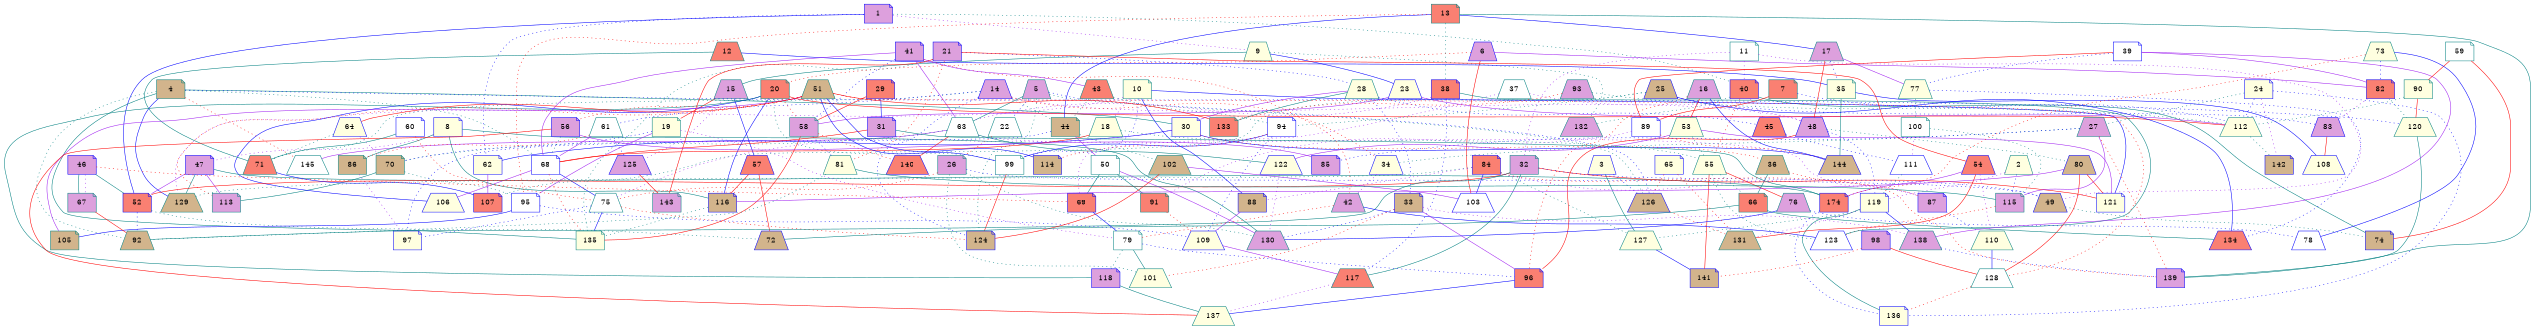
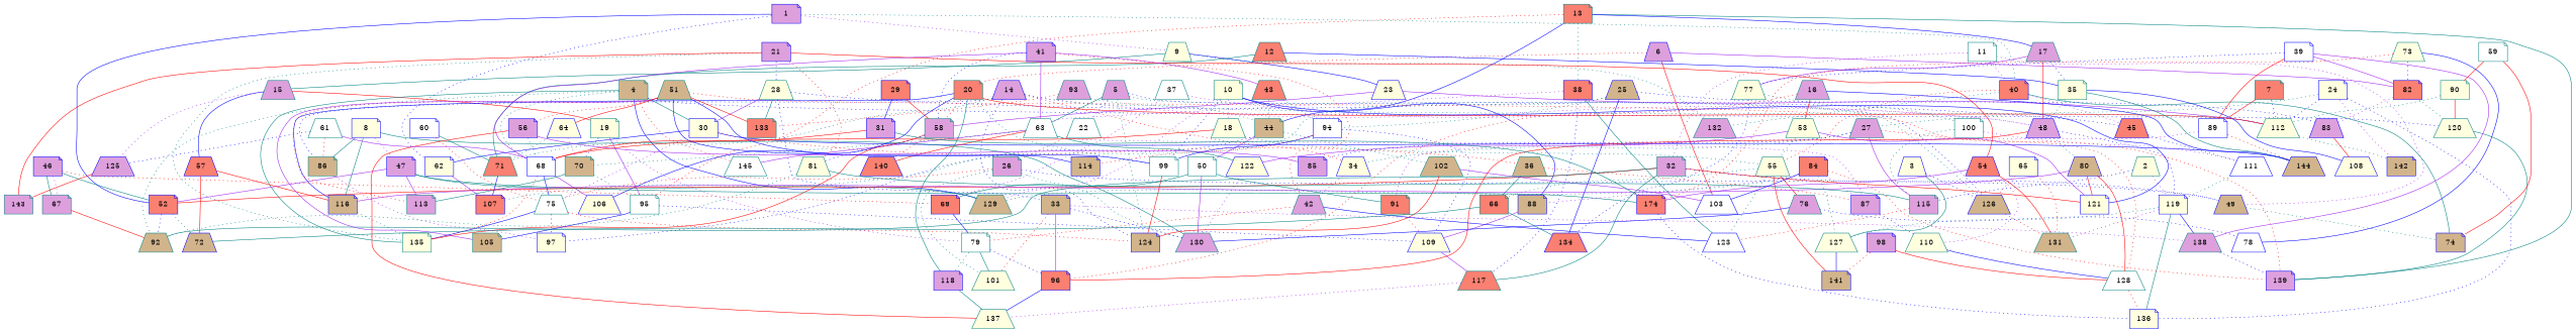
  graph {
    node [color=blue fillcolor=lightyellow shape=note style=filled]
    edge [color=teal style=dotted]
    1 [fillcolor=plum]
    9 [color=teal shape=trapezium]
    40 [fillcolor=salmon]
    52 [fillcolor=salmon]
    62
    15 [color=teal fillcolor=plum shape=trapezium]
    23 [shape=trapezium]
    132 [color=teal fillcolor=plum shape=trapezium]
    55 [color=teal shape=trapezium]
    45 [fillcolor=salmon shape=trapezium]
    74 [fillcolor=tan]
    92 [color=teal fillcolor=tan shape=trapezium]
    72 [fillcolor=tan shape=trapezium]
    107 [fillcolor=salmon]
    2 [color=teal shape=trapezium]
    115 [color=teal fillcolor=plum]
    119
    123 [fillcolor=white shape=trapezium]
    127 [color=teal shape=trapezium]
    136
    138 [color=teal fillcolor=plum shape=trapezium]
    131 [color=teal fillcolor=tan shape=trapezium]
    3 [shape=trapezium]
    126 [fillcolor=tan shape=trapezium]
    141 [fillcolor=tan]
    4 [color=teal fillcolor=tan]
    30
    68 [fillcolor=white]
    120 [color=teal shape=trapezium]
    129 [color=teal fillcolor=tan shape=trapezium]
    135 [color=teal]
    145 [color=teal fillcolor=white shape=trapezium]
    144 [fillcolor=tan shape=trapezium]
    75 [color=teal fillcolor=white shape=trapezium]
    36 [color=teal fillcolor=tan shape=trapezium]
    106 [shape=trapezium]
    139 [fillcolor=plum]
    5 [color=teal fillcolor=plum shape=trapezium]
    22 [color=teal fillcolor=white shape=trapezium]
    63 [color=teal fillcolor=white shape=trapezium]
    124 [fillcolor=tan]
    26 [color=teal fillcolor=plum]
    70 [color=teal fillcolor=tan]
    87 [fillcolor=plum]
    122 [shape=trapezium]
    140 [fillcolor=salmon shape=trapezium]
    6 [fillcolor=plum shape=trapezium]
    20 [color=teal fillcolor=salmon]
    82 [fillcolor=salmon]
    103 [fillcolor=white shape=trapezium]
    112 [color=teal shape=trapezium]
    99 [color=teal fillcolor=white]
    58 [color=teal fillcolor=plum]
    116 [fillcolor=tan]
    118 [fillcolor=plum]
    83 [fillcolor=plum shape=trapezium]
    7 [color=teal fillcolor=salmon]
    89 [fillcolor=white]
    91 [color=teal fillcolor=salmon]
    142 [fillcolor=tan]
    47 [fillcolor=plum]
    8
    86 [color=teal fillcolor=tan]
    130 [color=teal fillcolor=plum shape=trapezium]
    n65 [fillcolor=salmon label=174]
    113 [color=teal fillcolor=plum]
    97
    19 [color=teal]
    57 [fillcolor=salmon shape=trapezium]
    125 [fillcolor=plum shape=trapezium]
    10 [color=teal]
    18 [color=teal shape=trapezium]
    88 [fillcolor=tan]
    121
    109 [shape=trapezium]
    11 [color=teal fillcolor=white]
    32 [color=teal fillcolor=plum]
    49 [fillcolor=tan shape=trapezium]
    117 [color=teal fillcolor=salmon shape=trapezium]
    12 [color=teal fillcolor=salmon shape=trapezium]
    35 [color=teal]
    71 [color=teal fillcolor=salmon shape=trapezium]
    48 [fillcolor=plum shape=trapezium]
    108 [shape=trapezium]
    13 [color=teal fillcolor=salmon]
    17 [color=teal fillcolor=plum shape=trapezium]
    38 [fillcolor=salmon]
    44 [color=teal fillcolor=tan]
-   95 [fillcolor=white]
+   95 [color=teal fillcolor=white]
    77 [color=teal shape=trapezium]
    50 [color=teal fillcolor=white]
    102 [color=teal fillcolor=tan shape=trapezium]
    105 [color=teal fillcolor=tan]
    14 [fillcolor=plum shape=trapezium]
    34 [shape=trapezium]
    42 [color=teal fillcolor=plum shape=trapezium]
    96 [fillcolor=salmon]
    80 [fillcolor=tan shape=trapezium]
    79 [color=teal fillcolor=white]
    143 [color=teal fillcolor=plum]
    16 [color=teal fillcolor=plum shape=trapezium]
    53 [color=teal shape=trapezium]
    137 [color=teal shape=trapezium]
    134 [fillcolor=salmon shape=trapezium]
    100 [color=teal fillcolor=white]
    66 [color=teal fillcolor=salmon]
    76 [color=teal fillcolor=plum shape=trapezium]
    101 [color=teal shape=trapezium]
    81 [color=teal shape=trapezium]
    21 [fillcolor=plum]
    28 [color=teal shape=trapezium]
    54 [fillcolor=salmon shape=trapezium]
    33 [fillcolor=tan]
    133 [color=teal fillcolor=salmon]
    110 [color=teal shape=trapezium]
    24
    27 [color=teal fillcolor=plum shape=trapezium]
    85 [fillcolor=plum]
    25 [fillcolor=tan shape=trapezium]
    94 [fillcolor=white]
    114 [fillcolor=tan]
    111 [fillcolor=white shape=trapezium]
    29 [fillcolor=salmon]
    31 [fillcolor=plum]
    37 [color=teal fillcolor=white shape=trapezium]
    69 [fillcolor=salmon]
    39 [fillcolor=white]
    41 [fillcolor=plum]
    43 [color=teal fillcolor=salmon shape=trapezium]
    46 [fillcolor=plum]
    67 [color=teal fillcolor=plum]
    128 [color=teal fillcolor=white shape=trapezium]
    51 [color=teal fillcolor=tan shape=trapezium]
    56 [fillcolor=plum]
    64 [shape=trapezium]
    78 [fillcolor=white shape=trapezium]
    59 [color=teal fillcolor=white]
    90 [color=teal]
    60 [fillcolor=white]
    61 [color=teal fillcolor=white shape=trapezium]
    65
    73 [color=teal shape=trapezium]
    84 [fillcolor=salmon]
    93 [color=teal fillcolor=plum shape=trapezium]
    98 [fillcolor=plum]
    1 -- 9 [color=purple]
    1 -- 40
    1 -- 52 [color=blue style=solid]
    1 -- 62 [color=blue]
    9 -- 15 [style=solid]
    9 -- 23 [color=blue style=solid]
    9 -- 132
    40 -- 132
    40 -- 55 [color=red]
    40 -- 45 [color=purple]
    40 -- 74 [style=solid]
    52 -- 92 [color=blue]
    52 -- 72
    62 -- 107 [color=purple style=solid]
    15 -- 19 [color=red style=solid]
    15 -- 57 [color=blue style=solid]
    15 -- 125 [color=purple]
    23 -- 112 [color=purple style=solid]
    23 -- 58 [color=purple style=solid]
    55 -- 123
    55 -- 141 [color=red style=solid]
    55 -- 66
    55 -- 76 [color=red style=solid]
    45 -- 111 [color=blue]
    2 -- 115 [color=blue]
    2 -- 119 [color=purple]
    115 -- 123 [color=red]
    119 -- 127
    119 -- 136 [style=solid]
    119 -- 138 [color=blue style=solid]
    119 -- 131 [color=purple]
    127 -- 141 [color=blue style=solid]
    138 -- 139 [color=blue]
    3 -- 127 [style=solid]
    3 -- 126 [color=blue]
    126 -- 131 [color=red]
    4 -- 92
    4 -- 30 [style=solid]
    4 -- 68
    4 -- 120 [color=blue]
    4 -- 129 [color=blue style=solid]
    4 -- 135 [style=solid]
    4 -- 145 [color=red]
    30 -- 62 [color=blue style=solid]
    30 -- 144 [color=blue style=solid]
    30 -- 75 [color=purple]
    30 -- 36 [color=red]
    68 -- 135 [color=red]
    68 -- 75 [color=blue style=solid]
    68 -- 106 [color=purple style=solid]
    120 -- 139 [style=solid]
    75 -- 135 [color=blue style=solid]
    75 -- 124 [color=red]
    75 -- 97 [color=blue]
    36 -- 87 [color=red]
    36 -- 66 [style=solid]
    5 -- 126
    5 -- 126 [color=blue]
    5 -- 22 [color=blue]
    5 -- 63 [style=solid]
    5 -- 124
    22 -- 26 [color=red]
    63 -- 145 [color=purple style=solid]
    63 -- 70
    63 -- 87 [color=purple]
    63 -- 122 [style=solid]
    63 -- 140 [color=red style=solid]
    26 -- 75 [color=red]
    26 -- 130
    26 -- 49 [color=blue]
    26 -- 101
    70 -- 113 [style=solid]
    70 -- 95
    87 -- 110 [color=blue]
    122 -- 130 [color=purple]
    6 -- 20 [color=red]
    6 -- 82 [color=purple style=solid]
    6 -- 103 [color=red style=solid]
    20 -- 106 [color=blue style=solid]
    20 -- 112 [color=red style=solid]
    20 -- 99
    20 -- 58 [color=red]
    20 -- 116 [color=blue style=solid]
    20 -- 118 [style=solid]
    82 -- 120
    82 -- 83 [color=purple]
    112 -- 142
    99 -- 124 [color=red style=solid]
    58 -- 135 [color=red style=solid]
    58 -- 140 [color=red]
    58 -- 81 [color=blue]
    116 -- 135
    118 -- 137 [style=solid]
    83 -- 108 [color=red style=solid]
    7 -- 112 [color=blue]
    7 -- 89 [color=red style=solid]
    89 -- 144 [color=red]
    89 -- 91 [color=purple]
    91 -- 109 [color=red]
    47 -- 52 [color=purple style=solid]
    47 -- 129 [style=solid]
    47 -- n65 [style=solid]
    47 -- 113 [color=purple style=solid]
    8 -- 116 [style=solid]
    8 -- 47 [color=purple]
    8 -- 86 [style=solid]
    8 -- 130 [style=solid]
    86 -- 97 [color=purple]
    n65 -- 136 [color=blue]
    19 -- 70 [color=blue]
    19 -- 95 [color=purple style=solid]
    19 -- 79 [color=purple]
    57 -- 72 [color=red style=solid]
    57 -- 116 [color=red style=solid]
    125 -- 143 [color=red style=solid]
    10 -- 129 [color=purple]
    10 -- 99 [color=blue]
    10 -- 18 [color=purple]
    10 -- 88 [color=blue style=solid]
    10 -- 121 [color=blue style=solid]
    18 -- 55
    18 -- 68 [color=red style=solid]
    88 -- 109 [color=purple style=solid]
    109 -- 117 [color=purple style=solid]
    11 -- 40 [color=purple]
    11 -- 32 [color=purple]
    11 -- 49 [color=purple]
    32 -- 52 [color=red style=solid]
    32 -- 92 [style=solid]
    32 -- 121 [color=red style=solid]
    32 -- 49 [color=blue]
    32 -- 117 [style=solid]
    49 -- 74
    117 -- 137 [color=purple]
    12 -- 35 [color=blue style=solid]
    12 -- 71 [style=solid]
    35 -- 144 [style=solid]
    35 -- 48
    35 -- 108 [color=blue style=solid]
    71 -- 107 [color=blue style=solid]
    48 -- 119 [color=blue]
    48 -- 96 [color=red style=solid]
    48 -- 80
    13 -- 139 [style=solid]
    13 -- 17 [color=blue style=solid]
    13 -- 38
    13 -- 44 [color=blue style=solid]
    13 -- 95 [color=red]
    17 -- 35 [color=blue]
    17 -- 48 [color=red style=solid]
    17 -- 77 [color=purple style=solid]
    38 -- 123 [style=solid]
    38 -- 63 [color=purple]
    38 -- 117 [color=blue]
    44 -- 97 [color=blue]
    44 -- 50 [color=purple style=solid]
    44 -- 102
    95 -- 109 [color=blue]
    95 -- 105 [color=blue style=solid]
    77 -- 134 [color=blue]
    77 -- 100
    50 -- 91 [style=solid]
    50 -- 130 [color=purple style=solid]
    50 -- 69 [style=solid]
    102 -- 124 [color=red style=solid]
    102 -- 103 [color=purple style=solid]
    14 -- 124 [color=blue]
-   14 -- 61 [color=blue]
+   14 -- 86 [color=blue]
    14 -- 71
    14 -- 48 [color=purple]
    14 -- 44
    14 -- 34 [color=red]
    34 -- 42 [color=purple]
    42 -- 123 [color=blue style=solid]
    42 -- 79 [color=red]
    96 -- 137 [color=blue style=solid]
    80 -- 116 [color=purple style=solid]
    80 -- 121 [color=red style=solid]
    80 -- 128 [color=red style=solid]
    79 -- 118
    79 -- 96 [color=blue]
    79 -- 101 [style=solid]
    16 -- 144 [color=blue style=solid]
    16 -- 96 [color=red]
    16 -- 53 [color=red style=solid]
    53 -- 55
    53 -- 122 [color=purple style=solid]
    53 -- 121 [color=purple style=solid]
    100 -- 115
    100 -- 111 [color=purple]
    66 -- 72 [style=solid]
    66 -- 134 [style=solid]
    76 -- 130 [color=blue style=solid]
    76 -- 78 [color=blue]
    81 -- 92
    81 -- 115 [style=solid]
    21 -- 135
    21 -- 143 [color=red style=solid]
    21 -- 81 [color=red]
    21 -- 28 [color=blue]
    21 -- 54 [color=red style=solid]
    28 -- 45 [color=blue]
    28 -- 30 [color=purple style=solid]
    28 -- 33 [color=blue]
    28 -- 133 [style=solid]
    54 -- 131 [color=red style=solid]
    54 -- n65 [color=purple style=solid]
    54 -- 110 [color=purple]
    33 -- 138 [color=purple]
    33 -- 130 [color=blue]
    33 -- 96 [color=purple style=solid]
    33 -- 101 [color=red]
    110 -- 128 [color=blue style=solid]
    24 -- 136 [color=blue]
    24 -- 112 [color=blue]
    24 -- 142 [color=purple]
    24 -- 27
    27 -- 115 [color=purple style=solid]
    27 -- 139 [color=red]
    27 -- 34
    27 -- 85 [color=blue]
    25 -- 107
    25 -- 83 [color=blue]
    25 -- 134 [color=blue style=solid]
    25 -- 94
    94 -- 99 [color=blue style=solid]
    94 -- 109 [color=blue]
    94 -- 114 [color=red]
    111 -- 119
    29 -- 58 [color=red style=solid]
    29 -- 31 [color=blue style=solid]
    31 -- 68 [color=red style=solid]
    31 -- n65 [style=solid]
    37 -- 48 [color=purple]
    37 -- 69 [color=purple]
    69 -- 79 [color=blue style=solid]
    39 -- 138 [color=purple style=solid]
    39 -- 82 [color=purple style=solid]
    39 -- 89 [color=red style=solid]
    39 -- 77 [color=blue]
    41 -- 68 [color=purple style=solid]
    41 -- 63 [color=purple style=solid]
    41 -- 58 [color=blue]
    41 -- 42 [color=red]
    41 -- 43 [color=purple style=solid]
    43 -- 44
    43 -- 94
    46 -- 52 [style=solid]
    46 -- 69 [color=red]
    46 -- 67 [style=solid]
    46 -- 67 [color=purple]
    67 -- 92 [color=red style=solid]
    128 -- 136 [color=red]
    51 -- 99 [color=blue style=solid]
    51 -- 113 [color=red]
    51 -- 105 [color=purple style=solid]
    51 -- 133 [color=red style=solid]
    51 -- 114 [color=blue style=solid]
    51 -- 128 [color=red]
    51 -- 56 [color=red]
    51 -- 64 [color=red style=solid]
    56 -- 68
    56 -- 137 [color=red style=solid]
    56 -- 85 [color=purple style=solid]
    64 -- 70 [color=purple]
    64 -- 71
    59 -- 74 [color=red style=solid]
    59 -- 90 [color=red style=solid]
    90 -- 120 [color=red style=solid]
    90 -- 112
    60 -- 75 [color=red]
    60 -- 71 [style=solid]
    61 -- 68 [color=purple style=solid]
    61 -- 86 [color=red]
    61 -- 125 [color=blue]
    65 -- 131 [color=red]
    65 -- 126 [color=red]
    73 -- 82 [color=blue]
    73 -- n65 [color=red]
    73 -- 78 [color=blue style=solid]
    84 -- 127
    84 -- 129
    84 -- 139 [color=red]
    84 -- 87 [color=purple]
    84 -- 103 [color=blue style=solid]
    84 -- 88 [color=purple]
    93 -- 112
    93 -- 133 [color=red]
    98 -- 141 [color=red]
    98 -- 128 [color=red style=solid]
  }
